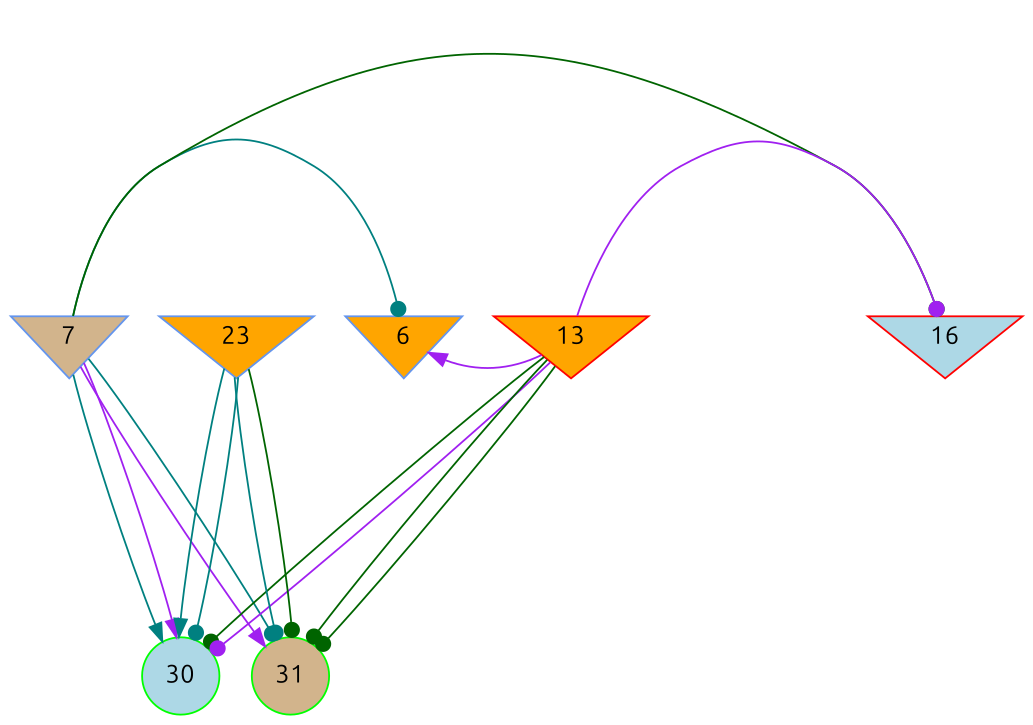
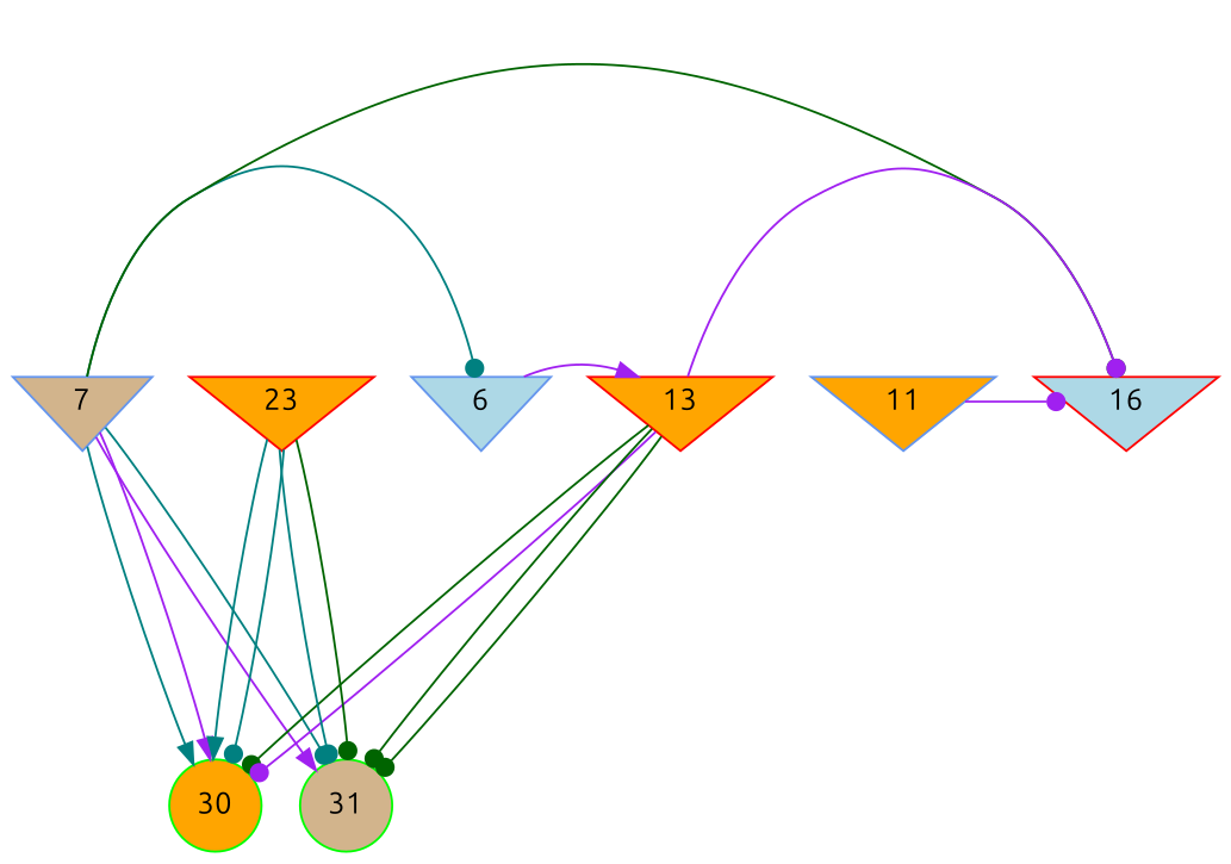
  digraph {
    fontname=Ubuntu
    ranksep=2.0
    node [color=cornflowerblue fillcolor=lightblue fontname=Ubuntu shape=invtriangle style=filled]
    edge [arrowhead=dot color=teal fontname=Ubuntu]
-   6 [fillcolor=orange]
+   6
    7 [fillcolor=tan]
+   11 [fillcolor=orange]
    13 [color=red fillcolor=orange]
    16 [color=red]
-   23 [fillcolor=orange]
-   30 [color=green shape=circle]
+   23 [color=red fillcolor=orange]
+   30 [color=green fillcolor=orange shape=circle]
    31 [color=green fillcolor=tan shape=circle]
    subgraph sub_1 {
      rank=same
      6
      7
+     11
      13
      16
      23
    }
    subgraph sub_2 {
      rank=same
    }
    subgraph sub_3 {
      rank=same
      30
      31
    }
    7 -> 6
    7 -> 16 [color=darkgreen]
    7 -> 30 [arrowhead=normal]
    7 -> 30 [arrowhead=normal color=purple]
    7 -> 31 [arrowhead=normal color=purple]
    7 -> 31
-   13 -> 6 [arrowhead=normal color=purple]
+   11 -> 16 [color=purple]
+   6 -> 13 [arrowhead=normal color=purple]
    13 -> 16 [color=purple]
    13 -> 30 [color=darkgreen]
    13 -> 30 [color=purple]
    13 -> 31 [color=darkgreen]
    13 -> 31 [color=darkgreen]
    23 -> 30 [arrowhead=normal]
    23 -> 30
    23 -> 31
    23 -> 31 [color=darkgreen]
  }
